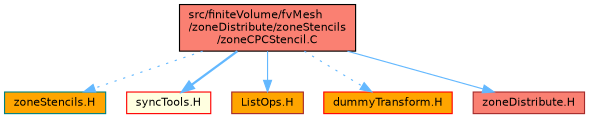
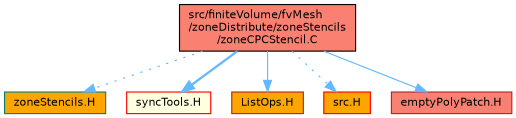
  digraph {
    node [color=red fillcolor=orange fontname=Helvetica fontsize=10 shape=box style=filled]
    edge [color=steelblue1 fontname=Helvetica fontsize=10 labelfontname=Helvetica labelfontsize=10 style=dotted]
    n1 [color=black fillcolor=salmon fontcolor=black height=0.2 label="src/finiteVolume/fvMesh\l/zoneDistribute/zoneStencils\l/zoneCPCStencil.C" width=0.4]
    n2 [color=teal height=0.2 label="zoneStencils.H" width=0.4]
    n3 [fillcolor=lightyellow height=0.2 label="syncTools.H" width=0.4]
    n4 [color=brown height=0.2 label="ListOps.H" width=0.4]
-   n5 [height=0.2 label="dummyTransform.H" width=0.4]
-   n6 [color=brown fillcolor=salmon height=0.2 label="zoneDistribute.H" width=0.4]
+   n5 [height=0.2 label="src.H" width=0.4]
+   n6 [color=brown fillcolor=salmon height=0.2 label="emptyPolyPatch.H" width=0.4]
    n1 -> n2
    n1 -> n3 [style=bold]
    n1 -> n4 [style=solid]
    n1 -> n5
    n1 -> n6 [style=solid]
  }
